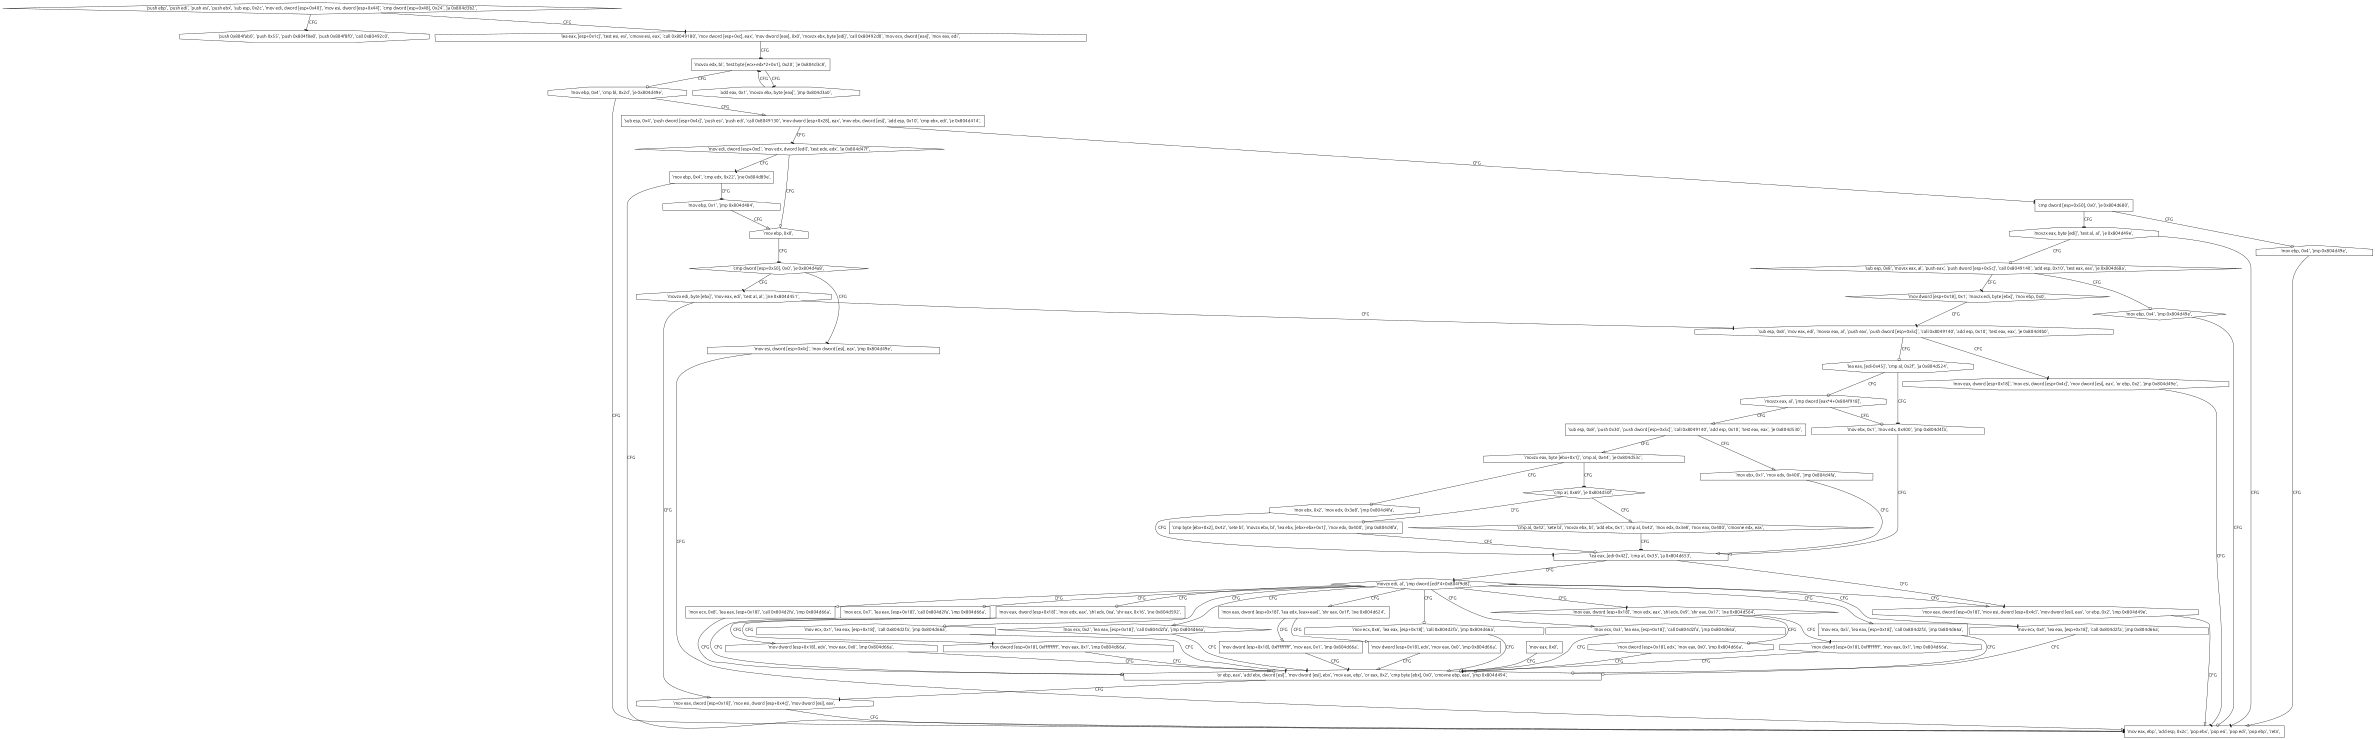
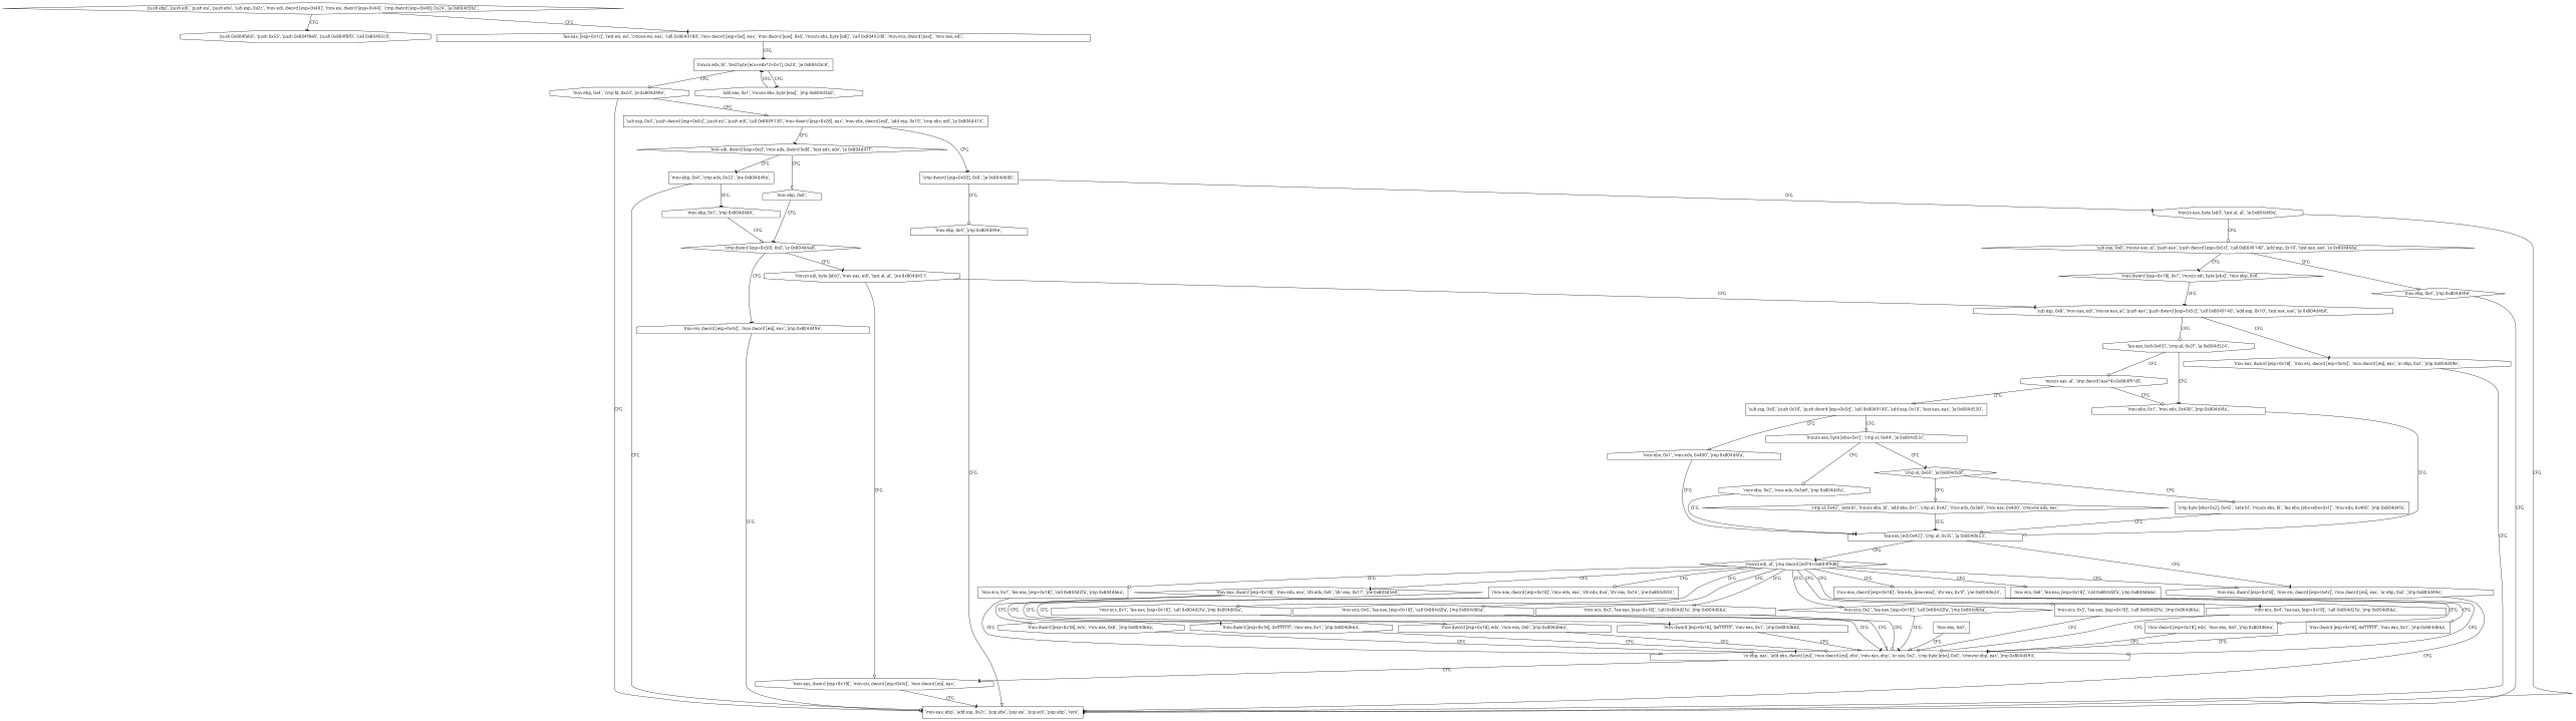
  digraph {
    fontname=Ubuntu
    node [fontname=Ubuntu shape=house]
    edge [arrowhead=tee fontname=Ubuntu]
    n1 [label="'push ebp', 'push edi', 'push esi', 'push ebx', 'sub esp, 0x2c', 'mov edi, dword [esp+0x40]', 'mov esi, dword [esp+0x44]', 'cmp dword [esp+0x48], 0x24', 'ja 0x804d3b2', " shape=diamond]
    n2 [label="'push 0x804fab0', 'push 0x55', 'push 0x804f8e0', 'push 0x804f8f0', 'call 0x80492c0', " shape=octagon]
    n3 [label="'lea eax, [esp+0x1c]', 'test esi, esi', 'cmove esi, eax', 'call 0x8049180', 'mov dword [esp+0xc], eax', 'mov dword [eax], 0x0', 'movzx ebx, byte [edi]', 'call 0x80492d0', 'mov ecx, dword [eax]', 'mov eax, edi', "]
    n4 [label="'movzx edx, bl', 'test byte [ecx+edx*2+0x1], 0x20', 'je 0x804d3c8', " shape=box]
    n5 [label="'mov ebp, 0x4', 'cmp bl, 0x2d', 'je 0x804d49e', " shape=octagon]
    n6 [label="'add eax, 0x1', 'movzx ebx, byte [eax]', 'jmp 0x804d3a0', " shape=octagon]
    n7 [label="'mov eax, ebp', 'add esp, 0x2c', 'pop ebx', 'pop esi', 'pop edi', 'pop ebp', 'retn', " shape=box]
    n8 [label="'sub esp, 0x4', 'push dword [esp+0x4c]', 'push esi', 'push edi', 'call 0x8049130', 'mov dword [esp+0x28], eax', 'mov ebx, dword [esi]', 'add esp, 0x10', 'cmp ebx, edi', 'je 0x804d414', " shape=box]
    n9 [label="'cmp dword [esp+0x50], 0x0', 'je 0x804d680', " shape=box]
    n10 [label="'mov edi, dword [esp+0xc]', 'mov edx, dword [edi]', 'test edx, edx', 'je 0x804d47f', " shape=diamond]
    n11 [label="'mov ebp, 0x4', 'jmp 0x804d49e', "]
    n12 [label="'movzx eax, byte [edi]', 'test al, al', 'je 0x804d49e', " shape=octagon]
    n13 [label="'mov ebp, 0x0', "]
-   n14 [label="'mov ebp, 0x4', 'cmp edx, 0x22', 'jne 0x804d89e'," shape=box]
+   n14 [label="'mov ebp, 0x4', 'cmp edx, 0x22', 'jne 0x804d49e', " shape=box]
    n15 [label="'sub esp, 0x8', 'movsx eax, al', 'push eax', 'push dword [esp+0x5c]', 'call 0x8049140', 'add esp, 0x10', 'test eax, eax', 'je 0x804d68a', " shape=diamond]
    n16 [label="'cmp dword [esp+0x50], 0x0', 'je 0x804d4a8', " shape=diamond]
    n17 [label="'mov ebp, 0x1', 'jmp 0x804d484', "]
    n18 [label="'mov ebp, 0x4', 'jmp 0x804d49e', " shape=diamond]
    n19 [label="'mov dword [esp+0x18], 0x1', 'movzx edi, byte [ebx]', 'mov ebp, 0x0', " shape=diamond]
    n20 [label="'mov esi, dword [esp+0x4c]', 'mov dword [esi], eax', 'jmp 0x804d49e', "]
    n21 [label="'movzx edi, byte [ebx]', 'mov eax, edi', 'test al, al', 'jne 0x804d451', " shape=octagon]
    n22 [label="'sub esp, 0x8', 'mov eax, edi', 'movsx eax, al', 'push eax', 'push dword [esp+0x5c]', 'call 0x8049140', 'add esp, 0x10', 'test eax, eax', 'je 0x804d4b0', " shape=octagon]
    n23 [label="'mov eax, dword [esp+0x18]', 'mov esi, dword [esp+0x4c]', 'mov dword [esi], eax', " shape=octagon]
    n24 [label="'mov eax, dword [esp+0x18]', 'mov esi, dword [esp+0x4c]', 'mov dword [esi], eax', 'or ebp, 0x2', 'jmp 0x804d49e', " shape=octagon]
    n25 [label="'lea eax, [edi-0x45]', 'cmp al, 0x2f', 'ja 0x804d524', " shape=octagon]
    n26 [label="'mov ebx, 0x1', 'mov edx, 0x400', 'jmp 0x804d4fa', "]
    n27 [label="'movzx eax, al', 'jmp dword [eax*4+0x804f918]', " shape=octagon]
    n28 [label="'lea eax, [edi-0x42]', 'cmp al, 0x35', 'ja 0x804d653', "]
    n29 [label="'sub esp, 0x8', 'push 0x30', 'push dword [esp+0x5c]', 'call 0x8049140', 'add esp, 0x10', 'test eax, eax', 'je 0x804d530', " shape=box]
    n30 [label="'mov eax, dword [esp+0x18]', 'mov esi, dword [esp+0x4c]', 'mov dword [esi], eax', 'or ebp, 0x2', 'jmp 0x804d49e', " shape=octagon]
    n31 [label="'movzx edi, al', 'jmp dword [edi*4+0x804f9d8]', " shape=diamond]
    n32 [label="'mov ebx, 0x1', 'mov edx, 0x400', 'jmp 0x804d4fa', "]
    n33 [label="'movzx eax, byte [ebx+0x1]', 'cmp al, 0x44', 'je 0x804d53c', "]
    n34 [label="'mov eax, dword [esp+0x18]', 'mov edx, eax', 'shl edx, 0x9', 'shr eax, 0x17', 'jne 0x804d564', " shape=diamond]
    n35 [label="'mov eax, dword [esp+0x18]', 'mov edx, eax', 'shl edx, 0xa', 'shr eax, 0x16', 'jne 0x804d592', " shape=box]
    n36 [label="'mov ecx, 0x6', 'lea eax, [esp+0x18]', 'call 0x804d2fa', 'jmp 0x804d66a', "]
    n37 [label="'mov ecx, 0x3', 'lea eax, [esp+0x18]', 'call 0x804d2fa', 'jmp 0x804d66a', "]
    n38 [label="'mov ecx, 0x1', 'lea eax, [esp+0x18]', 'call 0x804d2fa', 'jmp 0x804d66a', "]
    n39 [label="'mov ecx, 0x2', 'lea eax, [esp+0x18]', 'call 0x804d2fa', 'jmp 0x804d66a', " shape=diamond]
    n40 [label="'mov ecx, 0x5', 'lea eax, [esp+0x18]', 'call 0x804d2fa', 'jmp 0x804d66a', " shape=box]
    n41 [label="'mov ecx, 0x4', 'lea eax, [esp+0x18]', 'call 0x804d2fa', 'jmp 0x804d66a', "]
    n42 [label="'mov eax, dword [esp+0x18]', 'lea edx, [eax+eax]', 'shr eax, 0x1f', 'jne 0x804d624', " shape=box]
    n43 [label="'mov ecx, 0x8', 'lea eax, [esp+0x18]', 'call 0x804d2fa', 'jmp 0x804d66a', " shape=box]
    n44 [label="'mov ecx, 0x7', 'lea eax, [esp+0x18]', 'call 0x804d2fa', 'jmp 0x804d66a', " shape=box]
    n45 [label="'mov ebx, 0x2', 'mov edx, 0x3e8', 'jmp 0x804d4fa', " shape=octagon]
    n46 [label="'cmp al, 0x69', 'je 0x804d50f', " shape=diamond]
    n47 [label="'mov dword [esp+0x18], 0xffffffff', 'mov eax, 0x1', 'jmp 0x804d66a', " shape=octagon]
    n48 [label="'mov dword [esp+0x18], edx', 'mov eax, 0x0', 'jmp 0x804d66a', " shape=octagon]
    n49 [label="'mov dword [esp+0x18], 0xffffffff', 'mov eax, 0x1', 'jmp 0x804d66a', "]
    n50 [label="'mov dword [esp+0x18], edx', 'mov eax, 0x0', 'jmp 0x804d66a', "]
    n51 [label="'or ebp, eax', 'add ebx, dword [esi]', 'mov dword [esi], ebx', 'mov eax, ebp', 'or eax, 0x2', 'cmp byte [ebx], 0x0', 'cmovne ebp, eax', 'jmp 0x804d494', "]
    n52 [label="'mov dword [esp+0x18], 0xffffffff', 'mov eax, 0x1', 'jmp 0x804d66a', " shape=box]
    n53 [label="'mov dword [esp+0x18], edx', 'mov eax, 0x0', 'jmp 0x804d66a', " shape=box]
    n54 [label="'mov eax, 0x0', " shape=box]
    n55 [label="'cmp byte [ebx+0x2], 0x42', 'sete bl', 'movzx ebx, bl', 'lea ebx, [ebx+ebx+0x1]', 'mov edx, 0x400', 'jmp 0x804d4fa', " shape=box]
    n56 [label="'cmp al, 0x42', 'sete bl', 'movzx ebx, bl', 'add ebx, 0x1', 'cmp al, 0x42', 'mov edx, 0x3e8', 'mov eax, 0x400', 'cmovne edx, eax', " shape=diamond]
    n1 -> n2 [label=CFG]
    n1 -> n3 [label=CFG]
    n3 -> n4 [label=CFG]
    n4 -> n5 [arrowhead=odot label=CFG]
    n4 -> n6 [label=CFG]
    n5 -> n7 [label=CFG]
    n5 -> n8 [arrowhead=onormal label=CFG]
    n6 -> n4 [label=CFG]
    n8 -> n9 [label=CFG]
    n8 -> n10 [label=CFG]
    n9 -> n11 [arrowhead=odot label=CFG]
    n9 -> n12 [label=CFG]
    n10 -> n13 [arrowhead=onormal label=CFG]
    n10 -> n14 [label=CFG]
    n11 -> n7 [arrowhead=onormal label=CFG]
    n12 -> n7 [label=CFG]
    n12 -> n15 [arrowhead=odot label=CFG]
    n13 -> n16 [label=CFG]
    n14 -> n7 [arrowhead=odot label=CFG]
    n14 -> n17 [label=CFG]
    n15 -> n18 [arrowhead=odot label=CFG]
    n15 -> n19 [label=CFG]
    n16 -> n20 [label=CFG]
    n16 -> n21 [label=CFG]
-   n17 -> n13 [arrowhead=onormal label=CFG]
+   n17 -> n16 [arrowhead=onormal label=CFG]
    n18 -> n7 [arrowhead=odot label=CFG]
    n19 -> n22 [label=CFG]
    n20 -> n7 [arrowhead=onormal label=CFG]
    n21 -> n22 [label=CFG]
    n21 -> n23 [arrowhead=onormal label=CFG]
    n22 -> n24 [label=CFG]
    n22 -> n25 [arrowhead=odot label=CFG]
    n23 -> n7 [label=CFG]
    n24 -> n7 [label=CFG]
    n25 -> n26 [label=CFG]
    n25 -> n27 [arrowhead=odot label=CFG]
    n26 -> n28 [arrowhead=onormal label=CFG]
    n27 -> n26 [arrowhead=odot label=CFG]
    n27 -> n29 [arrowhead=onormal label=CFG]
    n28 -> n30 [label=CFG]
    n28 -> n31 [label=CFG]
    n29 -> n32 [arrowhead=onormal label=CFG]
    n29 -> n33 [arrowhead=onormal label=CFG]
    n30 -> n7 [arrowhead=onormal label=CFG]
    n31 -> n30 [arrowhead=onormal label=CFG]
    n31 -> n34 [label=CFG]
    n31 -> n35 [arrowhead=odot label=CFG]
    n31 -> n36 [arrowhead=odot label=CFG]
    n31 -> n37 [arrowhead=onormal label=CFG]
    n31 -> n38 [arrowhead=odot label=CFG]
    n31 -> n39 [arrowhead=onormal label=CFG]
    n31 -> n40 [arrowhead=onormal label=CFG]
    n31 -> n41 [label=CFG]
    n31 -> n42 [arrowhead=onormal label=CFG]
    n31 -> n43 [arrowhead=onormal label=CFG]
    n31 -> n44 [arrowhead=odot label=CFG]
    n32 -> n28 [arrowhead=onormal label=CFG]
    n33 -> n45 [arrowhead=odot label=CFG]
    n33 -> n46 [label=CFG]
    n34 -> n47 [label=CFG]
    n34 -> n48 [arrowhead=odot label=CFG]
    n35 -> n49 [label=CFG]
    n35 -> n50 [arrowhead=onormal label=CFG]
    n36 -> n51 [arrowhead=onormal label=CFG]
    n37 -> n51 [arrowhead=odot label=CFG]
    n38 -> n51 [label=CFG]
    n39 -> n51 [label=CFG]
    n40 -> n51 [arrowhead=odot label=CFG]
    n41 -> n51 [arrowhead=odot label=CFG]
    n42 -> n52 [arrowhead=onormal label=CFG]
    n42 -> n53 [arrowhead=onormal label=CFG]
    n43 -> n51 [arrowhead=odot label=CFG]
    n44 -> n51 [arrowhead=onormal label=CFG]
    n45 -> n28 [label=CFG]
    n46 -> n55 [arrowhead=odot label=CFG]
    n46 -> n56 [arrowhead=onormal label=CFG]
    n47 -> n51 [label=CFG]
    n48 -> n51 [arrowhead=odot label=CFG]
    n49 -> n51 [arrowhead=onormal label=CFG]
    n50 -> n51 [arrowhead=odot label=CFG]
    n51 -> n23 [label=CFG]
    n52 -> n51 [label=CFG]
    n53 -> n51 [arrowhead=onormal label=CFG]
    n54 -> n51 [arrowhead=onormal label=CFG]
    n55 -> n28 [arrowhead=odot label=CFG]
    n56 -> n28 [label=CFG]
  }
